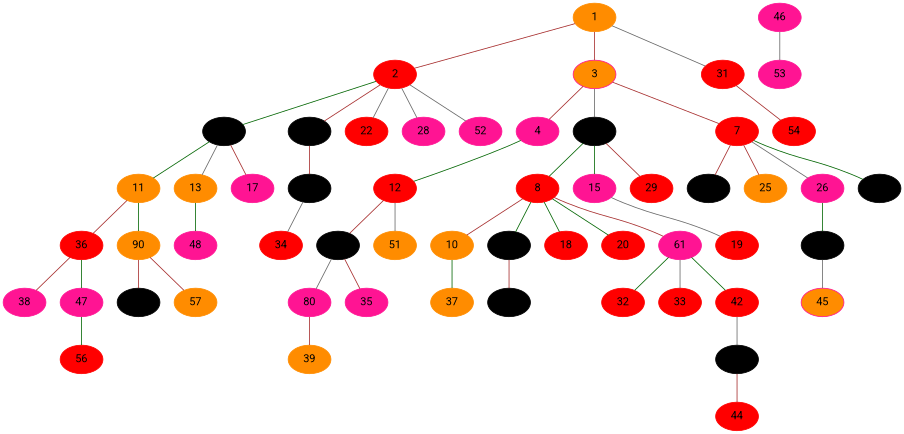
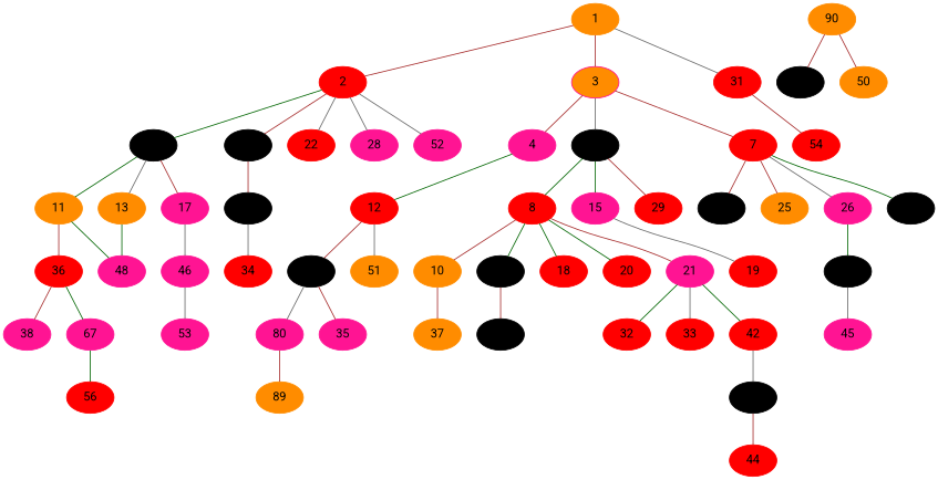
  graph {
    fontname=Roboto
    node [color=red fontname=Roboto style=filled]
    edge [color=brown fontname=Roboto]
    1 [color=darkorange]
    2
    3 [color=deeppink fillcolor=darkorange]
    31
    6 [color=black]
    9 [color=black]
    22
    28 [color=deeppink]
    52 [color=deeppink]
    4 [color=deeppink]
    5 [color=black]
    7
    54
    11 [color=darkorange]
    13 [color=darkorange]
    17 [color=deeppink]
    24 [color=black]
    12
    8
    15 [color=deeppink]
    29
    23 [color=black]
    25 [color=darkorange]
    26 [color=deeppink]
    41 [color=black]
    14 [color=black]
    51 [color=darkorange]
    10 [color=darkorange]
    16 [color=black]
    18
    20
-   21 [color=deeppink label=61]
+   21 [color=deeppink]
    19
    36
    n35 [color=darkorange label=90]
    48 [color=deeppink]
    46 [color=deeppink]
    27 [color=black]
    37 [color=darkorange]
    55 [color=black]
    32
    33
    42
    34
    38 [color=deeppink]
-   47 [color=deeppink]
+   47 [color=deeppink label=67]
    49 [color=black]
-   50 [color=darkorange label=57]
+   50 [color=darkorange]
    n49 [color=deeppink label=80]
    35 [color=deeppink]
-   39 [color=darkorange]
+   39 [color=darkorange label=89]
    53 [color=deeppink]
    43 [color=black]
-   45 [color=deeppink fillcolor=darkorange]
+   45 [color=deeppink]
    56
    44
    1 -- 2
    1 -- 3
    1 -- 31 [color=gray40]
    2 -- 6 [color=darkgreen]
    2 -- 9
    2 -- 22 [color=gray40]
    2 -- 28 [color=gray40]
    2 -- 52 [color=gray40]
    3 -- 4
    3 -- 5 [color=gray40]
    3 -- 7
    31 -- 54
    6 -- 11 [color=darkgreen]
    6 -- 13 [color=gray40]
    6 -- 17
    9 -- 24
    4 -- 12 [color=darkgreen]
    5 -- 8 [color=darkgreen]
    5 -- 15 [color=darkgreen]
    5 -- 29
    7 -- 23
    7 -- 25
    7 -- 26 [color=gray40]
    7 -- 41 [color=darkgreen]
    11 -- 36
-   11 -- n35 [color=darkgreen]
+   11 -- 48 [color=darkgreen]
    13 -- 48 [color=darkgreen]
+   17 -- 46 [color=gray40]
    24 -- 34 [color=gray40]
    12 -- 14
    12 -- 51 [color=gray40]
    8 -- 10
    8 -- 16 [color=darkgreen]
    8 -- 18 [color=darkgreen]
    8 -- 20 [color=darkgreen]
    8 -- 21
    15 -- 19 [color=gray40]
    26 -- 27 [color=darkgreen]
    14 -- n49 [color=gray40]
    14 -- 35
-   10 -- 37 [color=darkgreen]
+   10 -- 37
    16 -- 55
    21 -- 32 [color=darkgreen]
    21 -- 33 [color=gray40]
    21 -- 42 [color=darkgreen]
    36 -- 38
    36 -- 47 [color=darkgreen]
    n35 -- 49
    n35 -- 50
    46 -- 53 [color=gray40]
    27 -- 45 [color=gray40]
    42 -- 43 [color=gray40]
    47 -- 56 [color=darkgreen]
    n49 -- 39
    43 -- 44
  }
